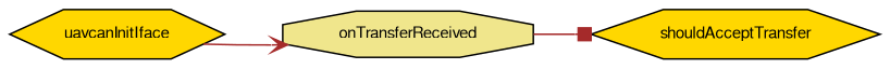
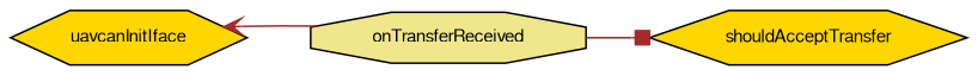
  digraph {
    rankdir=LR
    node [color=black fillcolor=gold fontname=FreeSans fontsize=10 shape=hexagon style=filled]
    edge [color=brown fontname=FreeSans fontsize=10 labelfontname=FreeSans labelfontsize=10 style=solid]
    n1 [fontcolor=black height=0.2 label=uavcanInitIface width=0.4]
    n2 [fillcolor=khaki height=0.2 label=onTransferReceived shape=octagon width=0.4]
    n3 [height=0.2 label=shouldAcceptTransfer width=0.4]
-   n1 -> n2 [arrowhead=vee]
+   n2 -> n1 [arrowhead=vee]
    n2 -> n3 [arrowhead=box]
  }
